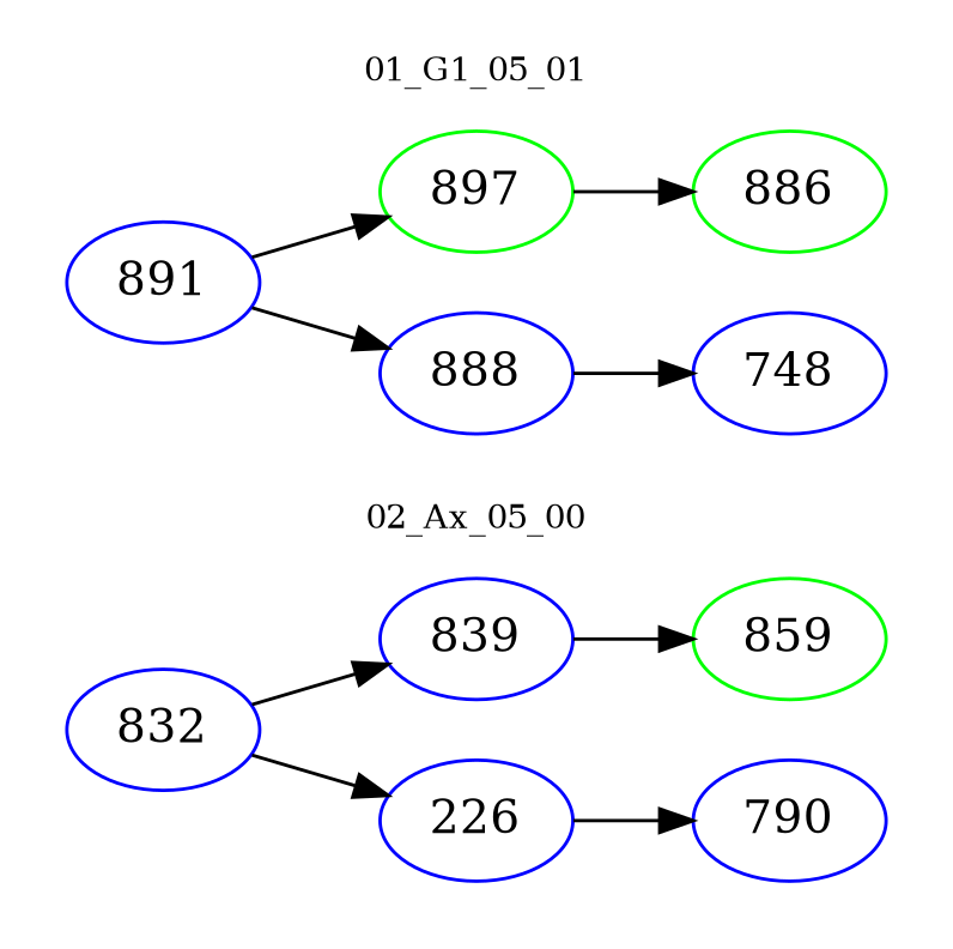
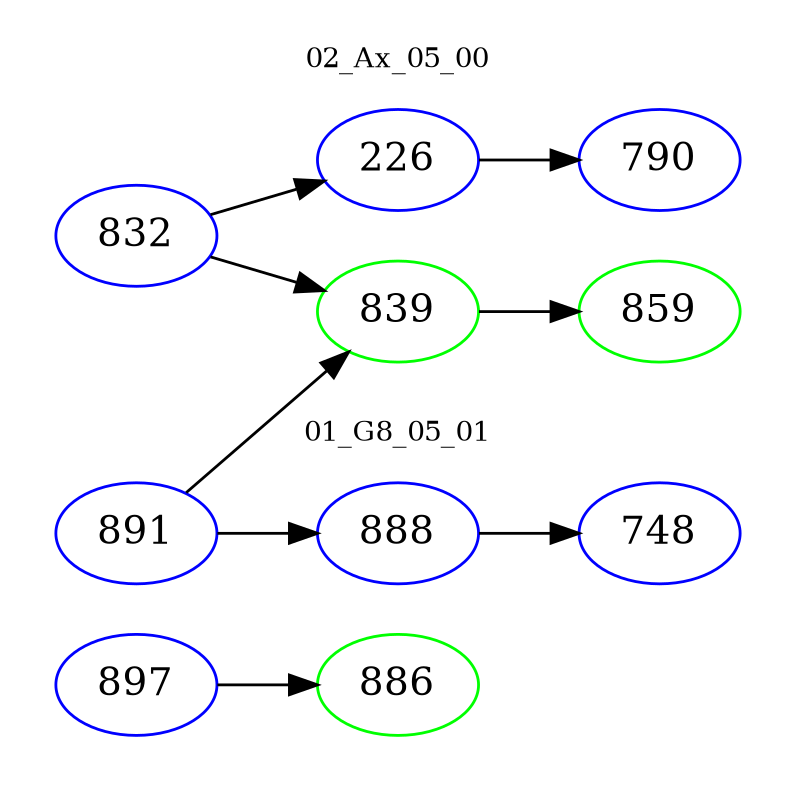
  digraph {
    rankdir=LR
    node [color=blue]
    edge [color=black]
    n1 [label=832]
    n2 [label=226]
-   n3 [label=839]
+   n3 [color=green label=839]
    n4 [label=790]
    n5 [color=green label=859]
    n6 [label=891]
    n7 [label=888]
-   n8 [color=green label=897]
+   n8 [label=897]
    n9 [label=748]
    n10 [color=green label=886]
    subgraph cluster_1 {
      color=white
      fontsize=10
      label="02_Ax_05_00"
      n1
      n2
      n3
      n4
      n5
    }
    subgraph cluster_2 {
      color=white
      fontsize=10
-     label="01_G1_05_01"
+     label="01_G8_05_01"
      n6
      n7
      n8
      n9
      n10
    }
    n1 -> n2
    n1 -> n3
    n2 -> n4
    n3 -> n5
    n6 -> n7
-   n6 -> n8
+   n6 -> n3
    n7 -> n9
    n8 -> n10
  }
